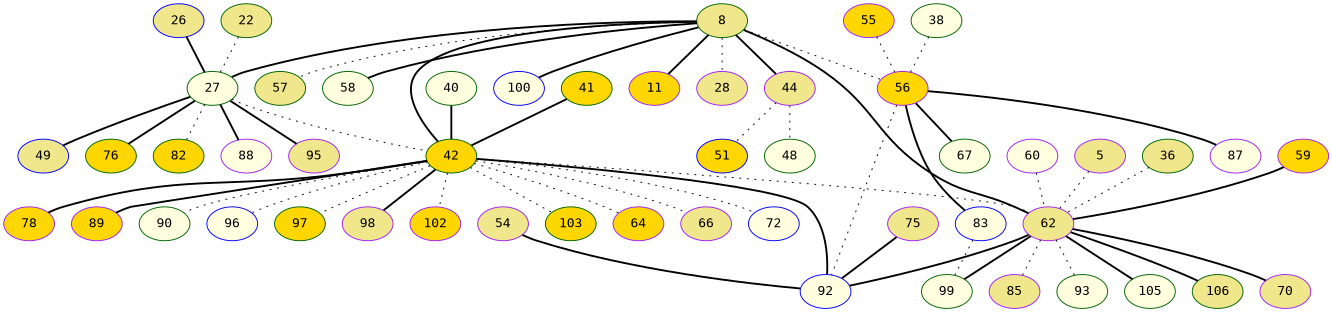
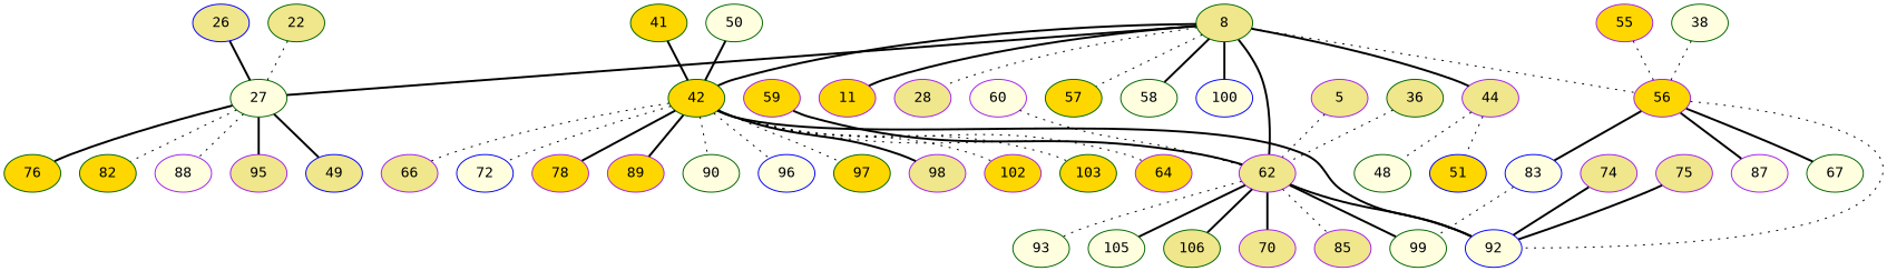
  graph {
    fontname="DejaVu Sans Mono"
    node [color=purple fillcolor=lightyellow fontname="DejaVu Sans Mono" style=filled]
    edge [fontname="DejaVu Sans Mono" style=bold]
    62 [fillcolor=khaki super="+23+6+4"]
    92 [color=blue super="+65+46+68+61+71+73+77+80+81+84+86+63"]
    70 [fillcolor=khaki super="+47"]
    85 [fillcolor=khaki]
    93 [color=darkgreen super="+7"]
    99 [color=darkgreen super="+91"]
    105 [color=darkgreen]
    106 [color=darkgreen fillcolor=khaki super="+39"]
    5 [fillcolor=khaki]
    8 [color=darkgreen fillcolor=khaki super="+3"]
    11 [fillcolor=gold]
    27 [color=darkgreen super="+19+20+24"]
    28 [fillcolor=khaki]
    42 [color=darkgreen fillcolor=gold super="+33+25+32+35+37"]
    44 [fillcolor=khaki super="+18"]
    56 [fillcolor=gold super="+12"]
-   57 [color=darkgreen fillcolor=khaki]
+   57 [color=darkgreen fillcolor=gold]
    58 [color=darkgreen super="+15"]
    100 [color=blue]
    49 [color=blue fillcolor=khaki]
    76 [color=darkgreen fillcolor=gold]
    82 [color=darkgreen fillcolor=gold]
    88
    95 [fillcolor=khaki]
    64 [fillcolor=gold]
    66 [fillcolor=khaki super="+54"]
    72 [color=blue]
    78 [fillcolor=gold]
    89 [fillcolor=gold]
    90 [color=darkgreen]
    96 [color=blue]
    97 [color=darkgreen fillcolor=gold]
    98 [fillcolor=khaki]
    102 [fillcolor=gold]
    103 [color=darkgreen fillcolor=gold super="+1+94"]
    48 [color=darkgreen]
    51 [color=blue fillcolor=gold]
    67 [color=darkgreen]
    83 [color=blue super="+30+69"]
    87 [super="+16"]
    22 [color=darkgreen fillcolor=khaki]
    26 [color=blue fillcolor=khaki]
    36 [color=darkgreen fillcolor=khaki]
    38 [color=darkgreen]
-   40 [color=darkgreen]
+   40 [color=darkgreen label=50]
    41 [color=darkgreen fillcolor=gold]
    55 [fillcolor=gold super="+53"]
    59 [fillcolor=gold]
    60 [super="+52"]
-   74 [fillcolor=khaki label=54]
+   74 [fillcolor=khaki]
    75 [fillcolor=khaki]
    62 -- 92
    62 -- 70
    62 -- 85 [style=dotted]
    62 -- 93 [style=dotted]
    62 -- 99 [weight=2]
    62 -- 105
    62 -- 106
    5 -- 62 [style=dotted]
    8 -- 62 [weight=4]
    8 -- 11
    8 -- 27 [weight=3]
    8 -- 28 [style=dotted]
    8 -- 42
    8 -- 44 [weight=2]
    8 -- 56 [style=dotted weight=2]
    8 -- 57 [style=dotted]
    8 -- 58
    8 -- 100
-   27 -- 42 [style=dotted]
    27 -- 49
    27 -- 76
    27 -- 82 [style=dotted]
-   27 -- 88
+   27 -- 88 [style=dotted]
    27 -- 95 [weight=2]
    42 -- 62 [style=dotted]
    42 -- 92 [weight=3]
    42 -- 64 [style=dotted]
    42 -- 66 [style=dotted]
    42 -- 72 [style=dotted]
    42 -- 78
    42 -- 89
    42 -- 90 [style=dotted]
    42 -- 96 [style=dotted]
    42 -- 97 [style=dotted]
    42 -- 98
    42 -- 102 [style=dotted]
    42 -- 103 [style=dotted]
    44 -- 48 [style=dotted]
    44 -- 51 [style=dotted]
    56 -- 92 [style=dotted]
    56 -- 67
    56 -- 83
    56 -- 87
    83 -- 99 [style=dotted]
    22 -- 27 [style=dotted]
    26 -- 27
    36 -- 62 [style=dotted]
    38 -- 56 [style=dotted]
    40 -- 42
    41 -- 42
    55 -- 56 [style=dotted]
    59 -- 62
    60 -- 62 [style=dotted]
    74 -- 92
    75 -- 92
  }
